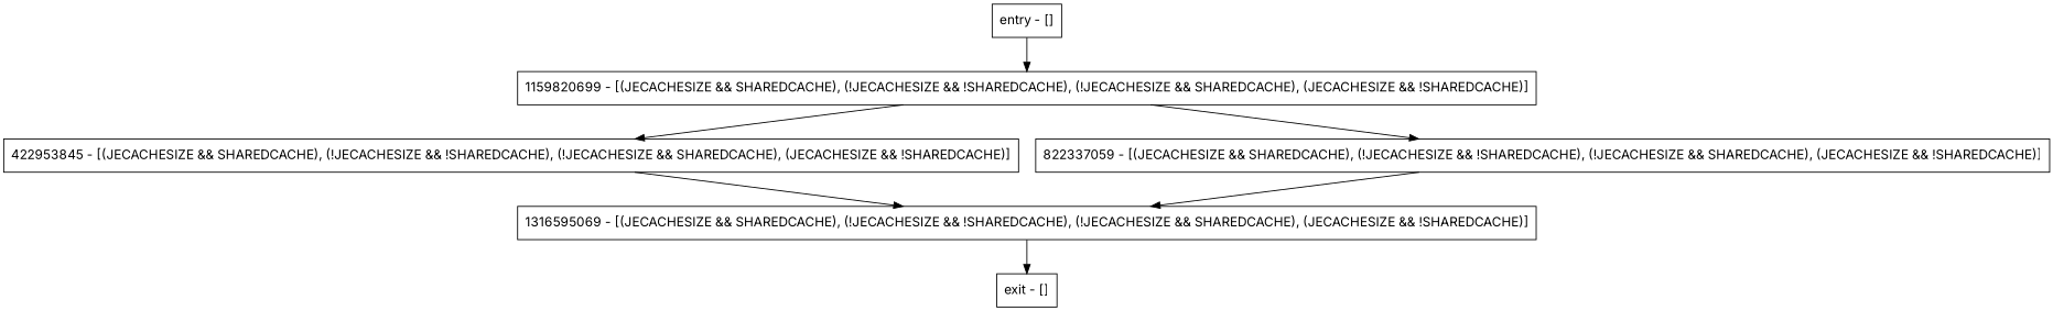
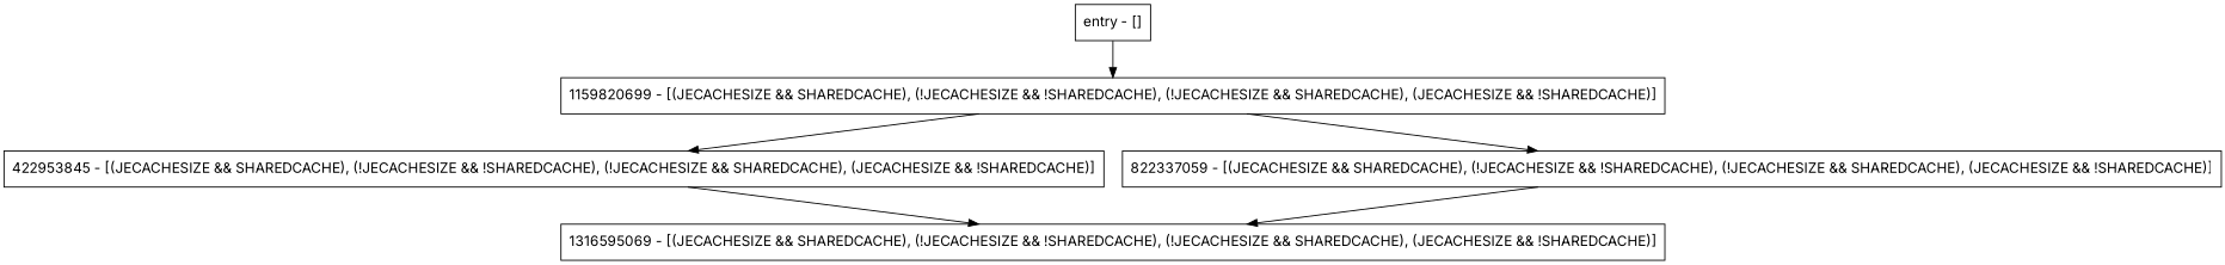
  digraph {
    fontname=Inter
    node [shape=record fontname=Inter]
    edge [fontname=Inter]
    n1 [label="entry - []"]
    n2 [label="1159820699 - [(JECACHESIZE && SHAREDCACHE), (!JECACHESIZE && !SHAREDCACHE), (!JECACHESIZE && SHAREDCACHE), (JECACHESIZE && !SHAREDCACHE)]"]
-   n3 [label="exit - []"]
    n4 [label="422953845 - [(JECACHESIZE && SHAREDCACHE), (!JECACHESIZE && !SHAREDCACHE), (!JECACHESIZE && SHAREDCACHE), (JECACHESIZE && !SHAREDCACHE)]"]
    n5 [label="1316595069 - [(JECACHESIZE && SHAREDCACHE), (!JECACHESIZE && !SHAREDCACHE), (!JECACHESIZE && SHAREDCACHE), (JECACHESIZE && !SHAREDCACHE)]"]
    n6 [label="822337059 - [(JECACHESIZE && SHAREDCACHE), (!JECACHESIZE && !SHAREDCACHE), (!JECACHESIZE && SHAREDCACHE), (JECACHESIZE && !SHAREDCACHE)]"]
    n1 -> n2
    n2 -> n4
    n2 -> n6
    n4 -> n5
-   n5 -> n3
    n6 -> n5
  }
